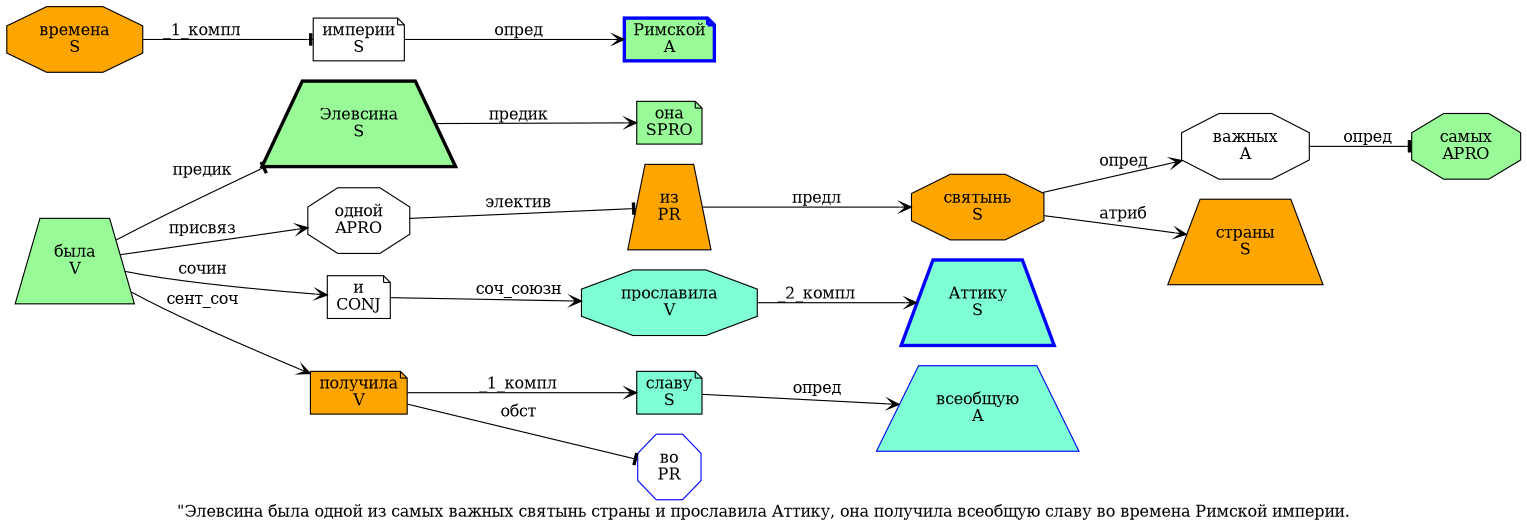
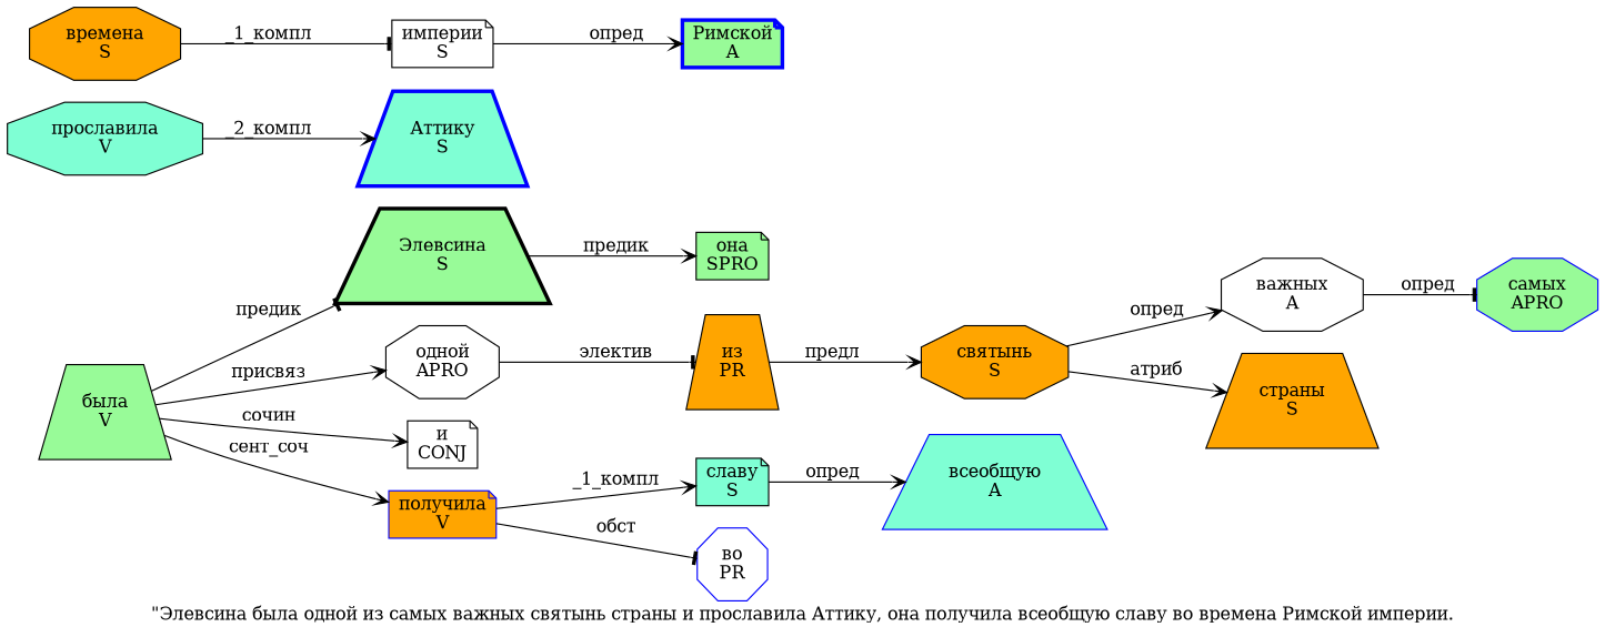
  digraph {
    label="\"Элевсина была одной из самых важных святынь страны и прославила Аттику, она получила всеобщую славу во времена Римской империи."
    rankdir=LR
    node [fillcolor=palegreen penwidth=1 shape=octagon style=filled]
    edge [arrowhead=vee]
    n1 [color=black label="Элевсина\nS" penwidth=3 shape=trapezium]
    n2 [label="она\nSPRO" shape=note]
    n3 [label="была\nV" shape=trapezium]
    n4 [fillcolor=white label="одной\nAPRO"]
    n5 [fillcolor=white label="и\nCONJ" shape=note]
-   n6 [fillcolor=orange label="получила\nV" shape=note]
+   n6 [fillcolor=orange label="получила\nV" shape=note color=blue]
    n7 [fillcolor=orange label="из\nPR" shape=trapezium]
    n8 [fillcolor=aquamarine label="прославила\nV"]
    n9 [fillcolor=aquamarine label="славу\nS" shape=note]
    n10 [color=blue fillcolor=white label="во\nPR"]
    n11 [fillcolor=orange label="святынь\nS"]
    n12 [fillcolor=white label="важных\nA"]
    n13 [fillcolor=orange label="страны\nS" shape=trapezium]
-   n14 [label="самых\nAPRO"]
+   n14 [label="самых\nAPRO" color=blue]
    n15 [color=blue fillcolor=aquamarine label="Аттику\nS" penwidth=3 shape=trapezium]
    n16 [color=blue fillcolor=aquamarine label="всеобщую\nA" shape=trapezium]
    n17 [fillcolor=orange label="времена\nS"]
    n18 [fillcolor=white label="империи\nS" shape=note]
    n19 [color=blue label="Римской\nA" penwidth=3 shape=note]
    n1 -> n2 [label="предик"]
    n3 -> n1 [arrowhead=tee label="предик"]
    n3 -> n4 [label="присвяз"]
    n3 -> n5 [label="сочин"]
    n3 -> n6 [label="сент_соч"]
    n4 -> n7 [arrowhead=tee label="электив"]
-   n5 -> n8 [label="соч_союзн"]
    n6 -> n9 [label="_1_компл"]
    n6 -> n10 [arrowhead=tee label="обст"]
    n7 -> n11 [label="предл"]
    n8 -> n15 [label="_2_компл"]
    n9 -> n16 [label="опред"]
    n11 -> n12 [label="опред"]
    n11 -> n13 [label="атриб"]
    n12 -> n14 [arrowhead=tee label="опред"]
    n17 -> n18 [arrowhead=tee label="_1_компл"]
    n18 -> n19 [label="опред"]
  }
